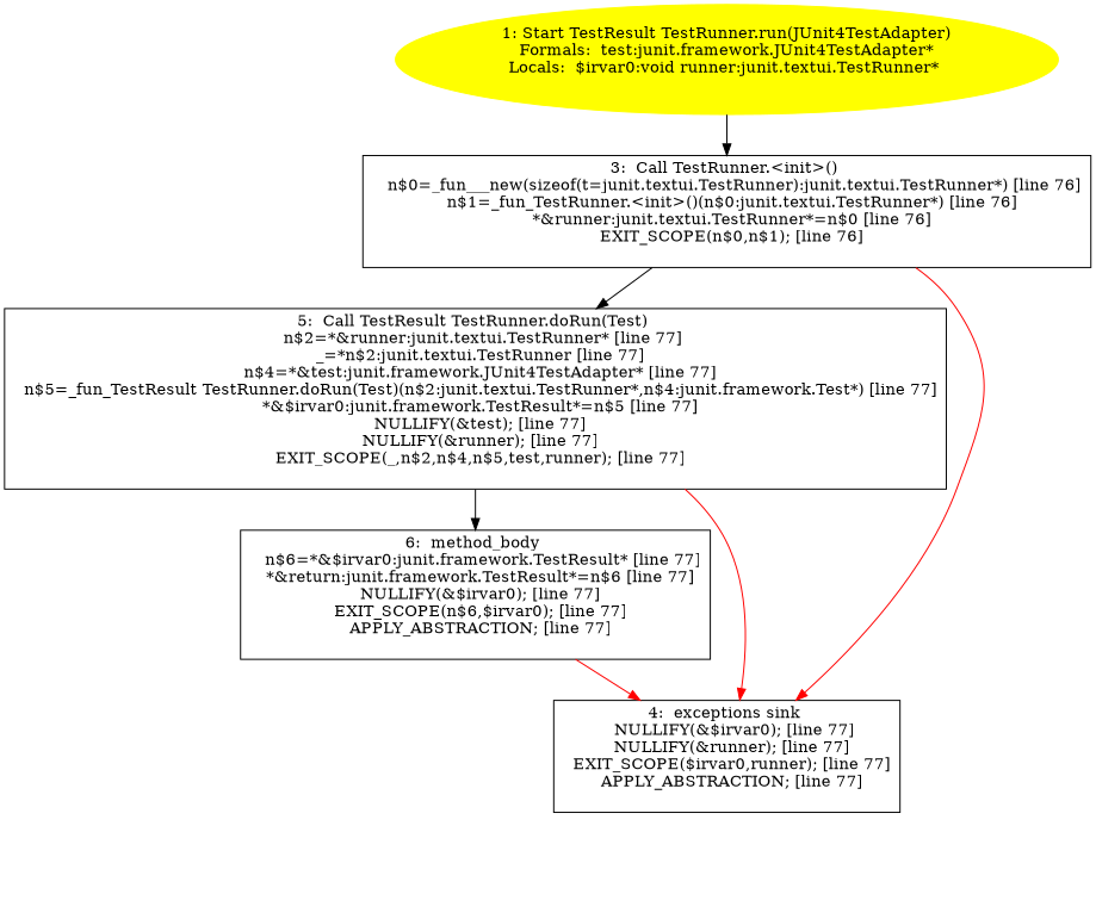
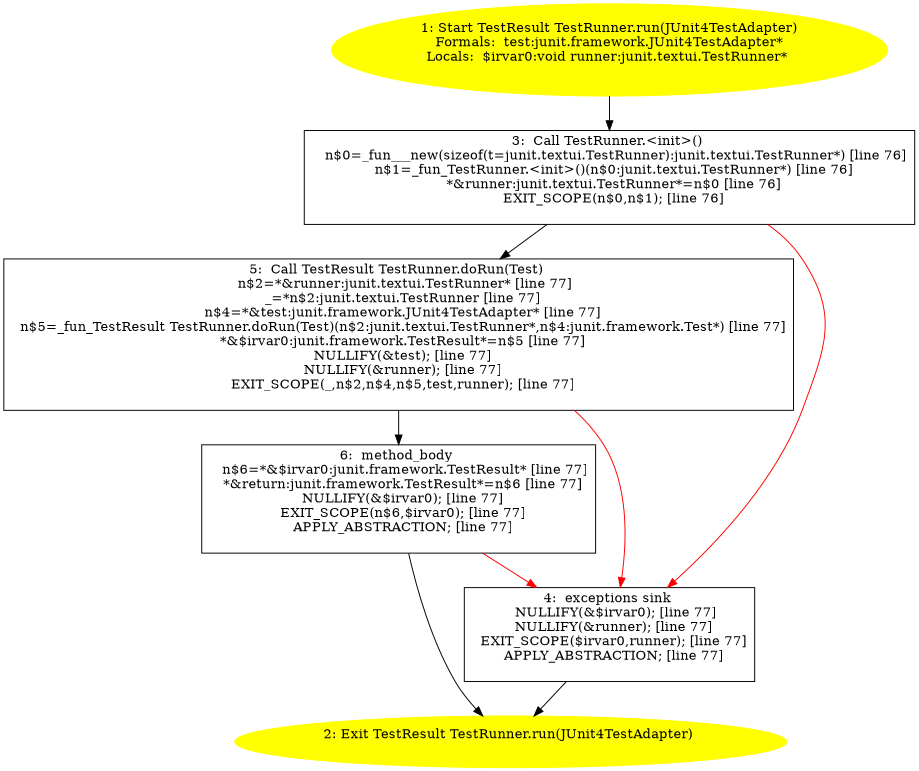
  digraph {
    node [shape=box]
    n1 [color=yellow label="1: Start TestResult TestRunner.run(JUnit4TestAdapter)\nFormals:  test:junit.framework.JUnit4TestAdapter*\nLocals:  $irvar0:void runner:junit.textui.TestRunner* \n  " style=filled shape=""]
    n2 [label="3:  Call TestRunner.<init>() \n   n$0=_fun___new(sizeof(t=junit.textui.TestRunner):junit.textui.TestRunner*) [line 76]\n  n$1=_fun_TestRunner.<init>()(n$0:junit.textui.TestRunner*) [line 76]\n  *&runner:junit.textui.TestRunner*=n$0 [line 76]\n  EXIT_SCOPE(n$0,n$1); [line 76]\n "]
    n3 [label="5:  Call TestResult TestRunner.doRun(Test) \n   n$2=*&runner:junit.textui.TestRunner* [line 77]\n  _=*n$2:junit.textui.TestRunner [line 77]\n  n$4=*&test:junit.framework.JUnit4TestAdapter* [line 77]\n  n$5=_fun_TestResult TestRunner.doRun(Test)(n$2:junit.textui.TestRunner*,n$4:junit.framework.Test*) [line 77]\n  *&$irvar0:junit.framework.TestResult*=n$5 [line 77]\n  NULLIFY(&test); [line 77]\n  NULLIFY(&runner); [line 77]\n  EXIT_SCOPE(_,n$2,n$4,n$5,test,runner); [line 77]\n "]
    n4 [label="4:  exceptions sink \n   NULLIFY(&$irvar0); [line 77]\n  NULLIFY(&runner); [line 77]\n  EXIT_SCOPE($irvar0,runner); [line 77]\n  APPLY_ABSTRACTION; [line 77]\n "]
+   n5 [color=yellow label="2: Exit TestResult TestRunner.run(JUnit4TestAdapter) \n  " style=filled shape=""]
    n6 [label="6:  method_body \n   n$6=*&$irvar0:junit.framework.TestResult* [line 77]\n  *&return:junit.framework.TestResult*=n$6 [line 77]\n  NULLIFY(&$irvar0); [line 77]\n  EXIT_SCOPE(n$6,$irvar0); [line 77]\n  APPLY_ABSTRACTION; [line 77]\n "]
    n1 -> n2
    n2 -> n3
    n2 -> n4 [color=red]
    n3 -> n4 [color=red]
    n3 -> n6
+   n4 -> n5
    n6 -> n4 [color=red]
+   n6 -> n5
  }
